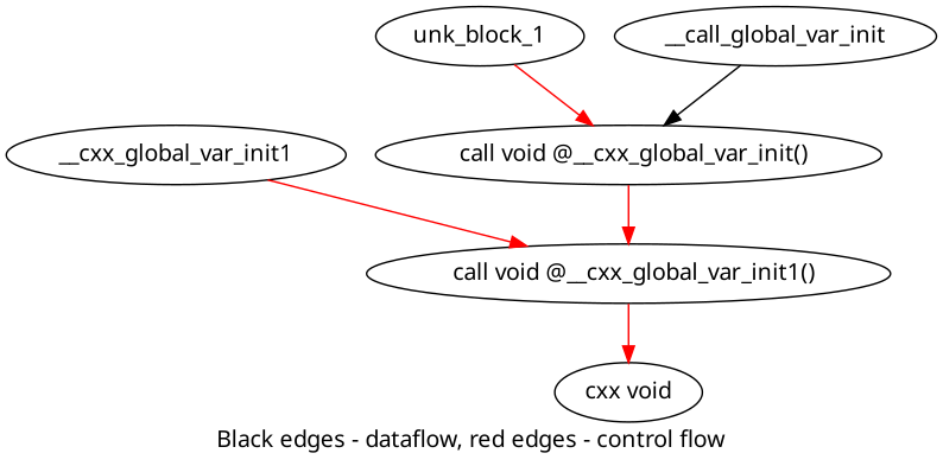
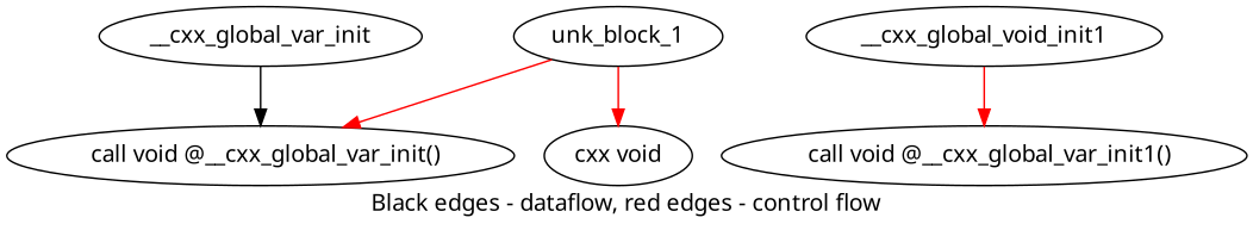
  digraph {
    compound=true
    fontname="Noto Sans"
    label="Black edges - dataflow, red edges - control flow"
    node [fontname="Noto Sans"]
    edge [color=red fontname="Noto Sans"]
    n1 [label="  call void @__cxx_global_var_init()"]
    n2 [label="  call void @__cxx_global_var_init1()"]
    n3 [label="cxx void"]
    unk_block_1
-   __cxx_global_var_init [label=__call_global_var_init]
-   __cxx_global_var_init1
-   n1 -> n2 [weight=2]
-   n2 -> n3 [weight=2]
+   __cxx_global_var_init
+   __cxx_global_var_init1 [label=__cxx_global_void_init1]
+   unk_block_1 -> n3 [weight=2]
    unk_block_1 -> n1
    __cxx_global_var_init -> n1 [color=""]
    __cxx_global_var_init1 -> n2
  }
